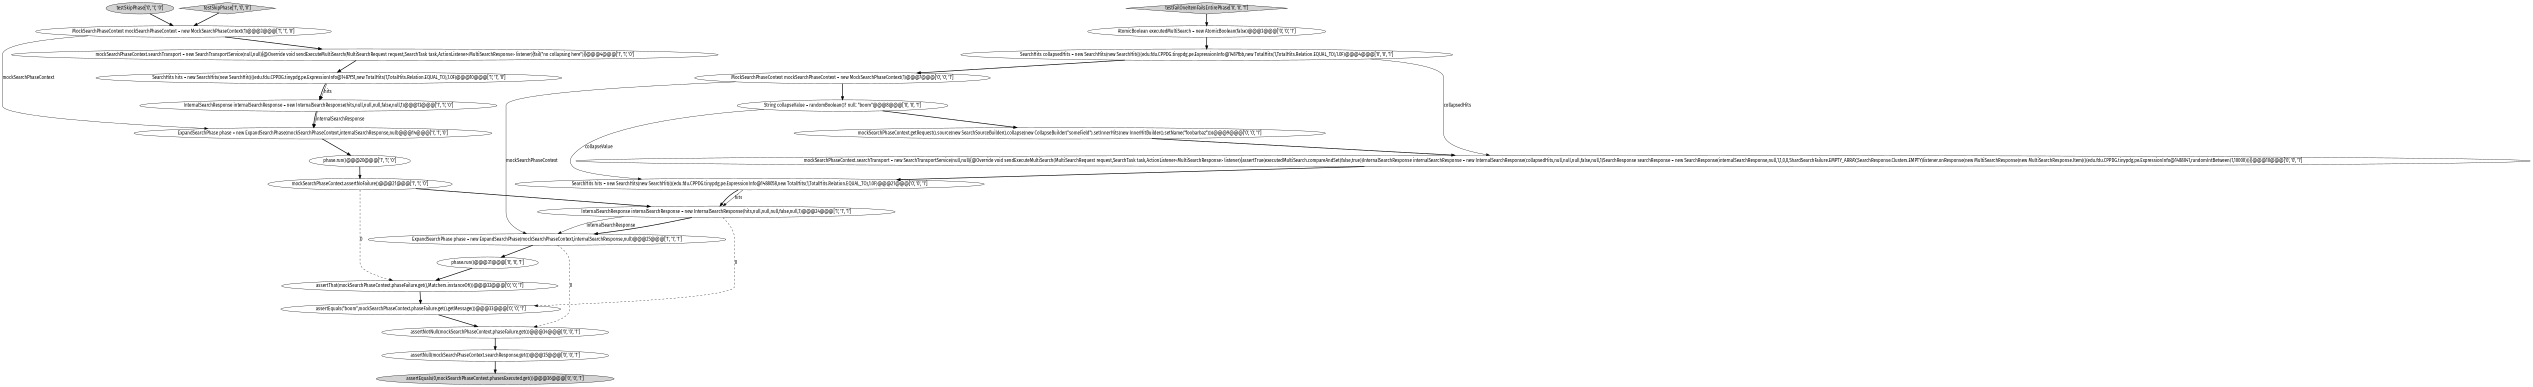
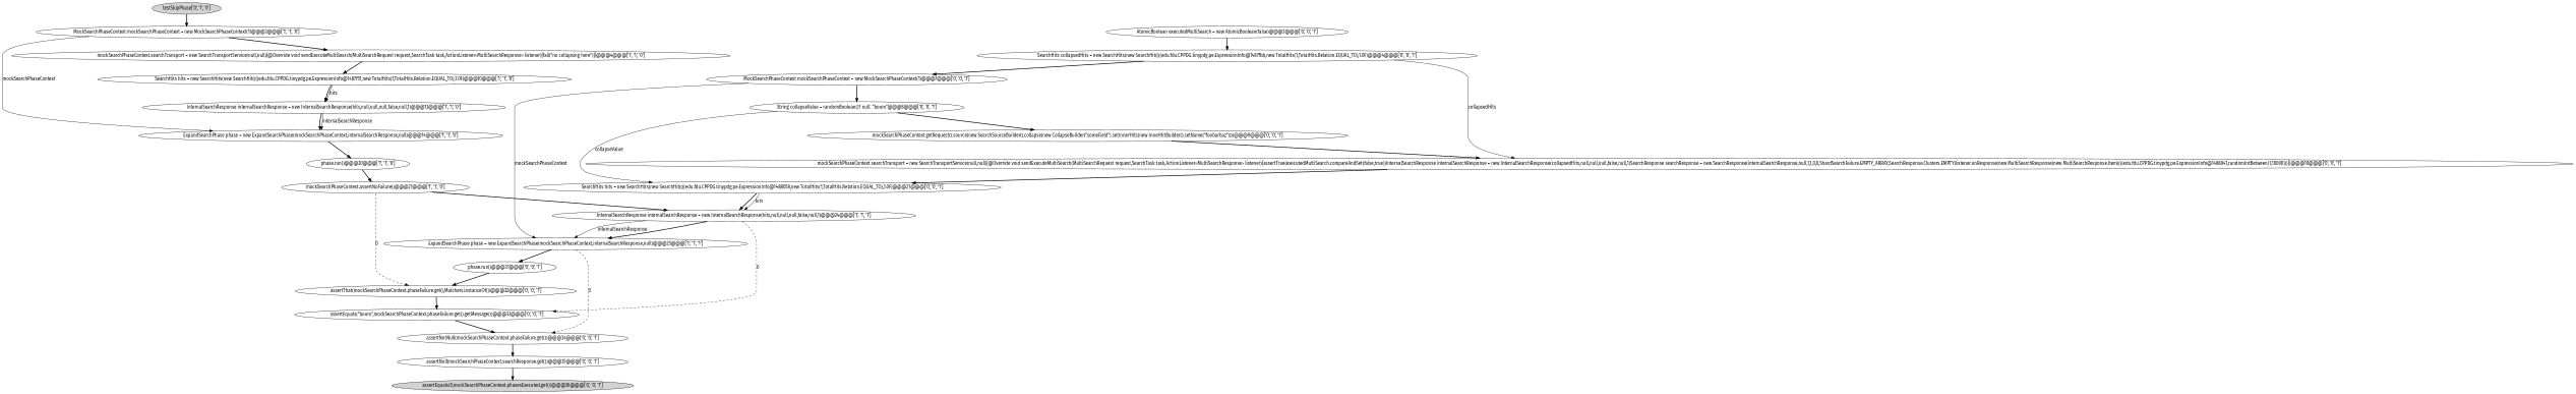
  digraph {
    fontname="Fira Sans"
    node [fillcolor=white fontname="Fira Sans" shape=ellipse style=filled]
    edge [fontname="Fira Sans" style=bold]
    n1 [label="InternalSearchResponse internalSearchResponse = new InternalSearchResponse(hits,null,null,null,false,null,1)@@@13@@@['1', '1', '0']"]
    n2 [label="ExpandSearchPhase phase = new ExpandSearchPhase(mockSearchPhaseContext,internalSearchResponse,null)@@@14@@@['1', '1', '0']"]
    n3 [label="phase.run()@@@20@@@['1', '1', '0']"]
    n4 [label="assertNull(mockSearchPhaseContext.searchResponse.get())@@@35@@@['0', '0', '1']"]
    n5 [fillcolor=lightgray label="assertEquals(0,mockSearchPhaseContext.phasesExecuted.get())@@@36@@@['0', '0', '1']"]
    n6 [label="String collapseValue = randomBoolean()? null: \"boom\"@@@8@@@['0', '0', '1']"]
    n7 [label="mockSearchPhaseContext.getRequest().source(new SearchSourceBuilder().collapse(new CollapseBuilder(\"someField\").setInnerHits(new InnerHitBuilder().setName(\"foobarbaz\"))))@@@9@@@['0', '0', '1']"]
    n8 [label="SearchHits hits = new SearchHits(new SearchHit((((edu.fdu.CPPDG.tinypdg.pe.ExpressionInfo@1488058,new TotalHits(1,TotalHits.Relation.EQUAL_TO),1.0F)@@@21@@@['0', '0', '1']"]
    n9 [label="mockSearchPhaseContext.searchTransport = new SearchTransportService(null,null){@Override void sendExecuteMultiSearch(MultiSearchRequest request,SearchTask task,ActionListener<MultiSearchResponse> listener){assertTrue(executedMultiSearch.compareAndSet(false,true))InternalSearchResponse internalSearchResponse = new InternalSearchResponse(collapsedHits,null,null,null,false,null,1)SearchResponse searchResponse = new SearchResponse(internalSearchResponse,null,1,1,0,0,ShardSearchFailure.EMPTY_ARRAY,SearchResponse.Clusters.EMPTY)listener.onResponse(new MultiSearchResponse(new MultiSearchResponse.Item((((edu.fdu.CPPDG.tinypdg.pe.ExpressionInfo@1488041,randomIntBetween(1,10000)))}}@@@10@@@['0', '0', '1']"]
    n10 [label="InternalSearchResponse internalSearchResponse = new InternalSearchResponse(hits,null,null,null,false,null,1)@@@24@@@['1', '1', '1']"]
    n11 [label="phase.run()@@@31@@@['0', '0', '1']"]
    n12 [label="assertThat(mockSearchPhaseContext.phaseFailure.get(),Matchers.instanceOf())@@@32@@@['0', '0', '1']"]
    n13 [label="assertEquals(\"boom\",mockSearchPhaseContext.phaseFailure.get().getMessage())@@@33@@@['0', '0', '1']"]
    n14 [label="ExpandSearchPhase phase = new ExpandSearchPhase(mockSearchPhaseContext,internalSearchResponse,null)@@@25@@@['1', '1', '1']"]
    n15 [label="assertNotNull(mockSearchPhaseContext.phaseFailure.get())@@@34@@@['0', '0', '1']"]
    n16 [label="SearchHits collapsedHits = new SearchHits(new SearchHit((((edu.fdu.CPPDG.tinypdg.pe.ExpressionInfo@1487fbb,new TotalHits(1,TotalHits.Relation.EQUAL_TO),1.0F)@@@4@@@['0', '0', '1']"]
    n17 [label="MockSearchPhaseContext mockSearchPhaseContext = new MockSearchPhaseContext(1)@@@7@@@['0', '0', '1']"]
    n18 [label="AtomicBoolean executedMultiSearch = new AtomicBoolean(false)@@@3@@@['0', '0', '1']"]
    n19 [label="mockSearchPhaseContext.searchTransport = new SearchTransportService(null,null){@Override void sendExecuteMultiSearch(MultiSearchRequest request,SearchTask task,ActionListener<MultiSearchResponse> listener){fail(\"no collapsing here\")}}@@@4@@@['1', '1', '0']"]
    n20 [label="SearchHits hits = new SearchHits(new SearchHit((((edu.fdu.CPPDG.tinypdg.pe.ExpressionInfo@1487f51,new TotalHits(1,TotalHits.Relation.EQUAL_TO),1.0F)@@@10@@@['1', '1', '0']"]
    n21 [label="mockSearchPhaseContext.assertNoFailure()@@@21@@@['1', '1', '0']"]
    n22 [label="MockSearchPhaseContext mockSearchPhaseContext = new MockSearchPhaseContext(1)@@@3@@@['1', '1', '0']"]
-   n23 [fillcolor=lightgray label="testSkipPhase['1', '0', '0']" shape=diamond]
    n24 [fillcolor=lightgray label="testSkipPhase['0', '1', '0']"]
-   n25 [fillcolor=lightgray label="testFailOneItemFailsEntirePhase['0', '0', '1']" shape=diamond]
    n1 -> n2
    n1 -> n2 [label=internalSearchResponse style=solid]
    n2 -> n3
    n3 -> n21
    n4 -> n5
    n6 -> n7
    n6 -> n8 [label=collapseValue style=solid]
    n7 -> n9
    n8 -> n10 [label=hits style=solid]
    n8 -> n10
    n9 -> n8
    n10 -> n13 [label=0 style=dashed]
    n10 -> n14
    n10 -> n14 [label=internalSearchResponse style=solid]
    n11 -> n12
    n12 -> n13
    n13 -> n15
    n14 -> n11
    n14 -> n15 [label=0 style=dashed]
    n15 -> n4
    n16 -> n9 [label=collapsedHits style=solid]
    n16 -> n17
    n17 -> n6
    n17 -> n14 [label=mockSearchPhaseContext style=solid]
    n18 -> n16
    n19 -> n20
    n20 -> n1
    n20 -> n1 [label=hits style=solid]
    n21 -> n10
    n21 -> n12 [label=0 style=dashed]
    n22 -> n2 [label=mockSearchPhaseContext style=solid]
    n22 -> n19
-   n23 -> n22
    n24 -> n22
-   n25 -> n18
  }
